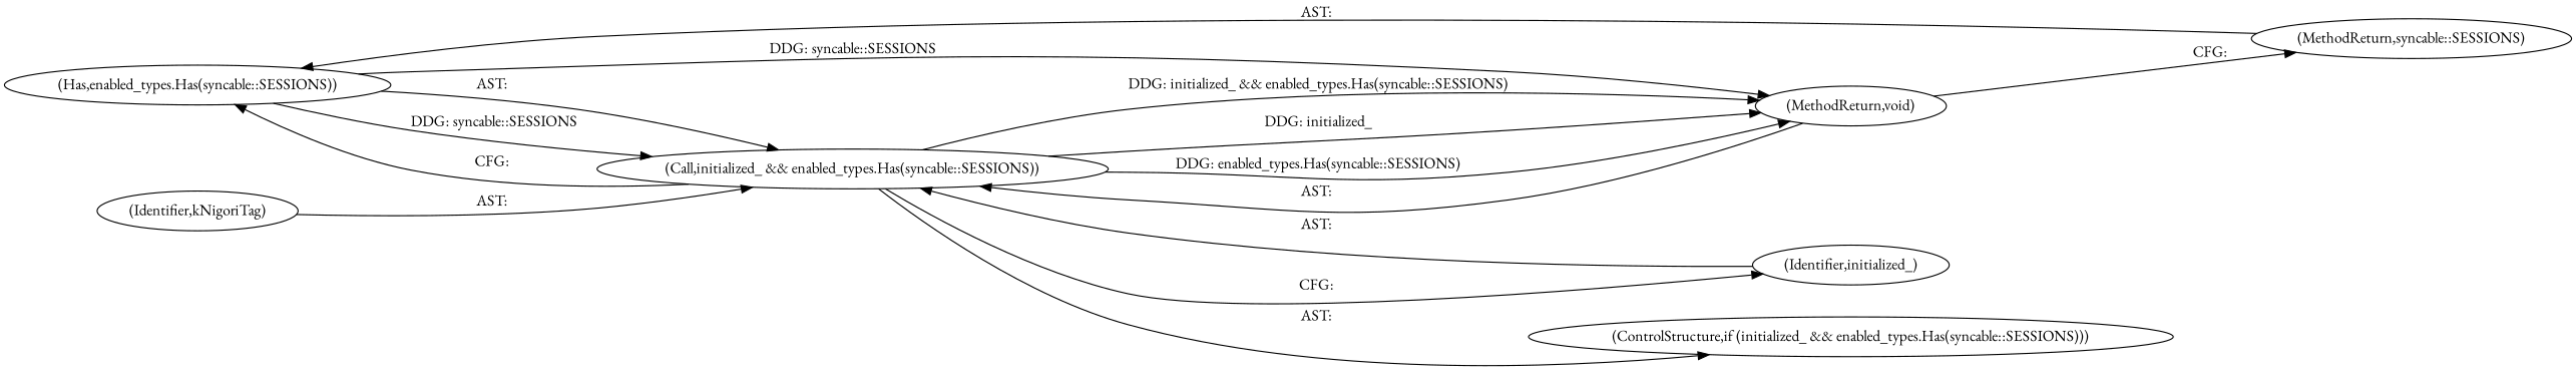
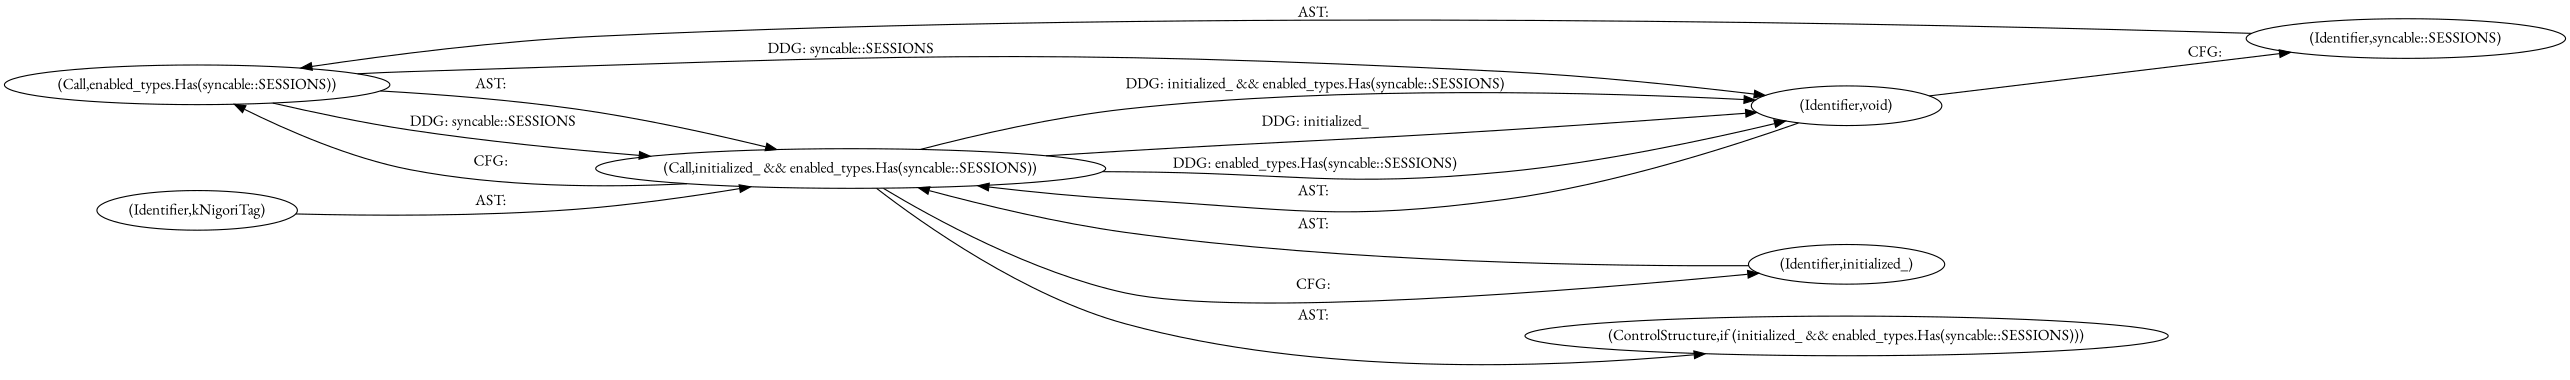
  digraph {
    fontname="EB Garamond"
    rankdir=LR
    node [fontname="EB Garamond"]
    edge [fontname="EB Garamond"]
-   n1 [label="(Has,enabled_types.Has(syncable::SESSIONS))"]
+   n1 [label="(Call,enabled_types.Has(syncable::SESSIONS))"]
    n2 [label="(Call,initialized_ && enabled_types.Has(syncable::SESSIONS))"]
-   n3 [label="(MethodReturn,void)"]
+   n3 [label="(Identifier,void)"]
    n4 [label="(Identifier,initialized_)"]
    n5 [label="(ControlStructure,if (initialized_ && enabled_types.Has(syncable::SESSIONS)))"]
-   n6 [label="(MethodReturn,syncable::SESSIONS)"]
+   n6 [label="(Identifier,syncable::SESSIONS)"]
    n7 [label="(Identifier,kNigoriTag)"]
    n1 -> n2 [label="AST: "]
    n1 -> n2 [label="DDG: syncable::SESSIONS"]
    n1 -> n3 [label="DDG: syncable::SESSIONS"]
    n2 -> n1 [label="CFG: "]
    n2 -> n3 [label="DDG: initialized_ && enabled_types.Has(syncable::SESSIONS)"]
    n2 -> n3 [label="DDG: initialized_"]
    n2 -> n3 [label="DDG: enabled_types.Has(syncable::SESSIONS)"]
    n2 -> n4 [label="CFG: "]
    n2 -> n5 [label="AST: "]
    n3 -> n2 [label="AST: "]
    n3 -> n6 [label="CFG: "]
    n4 -> n2 [label="AST: "]
    n6 -> n1 [label="AST: "]
    n7 -> n2 [label="AST: "]
  }
